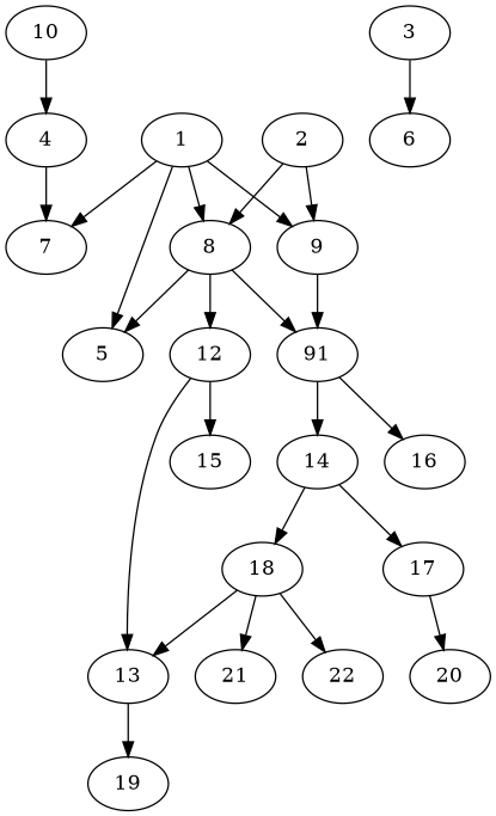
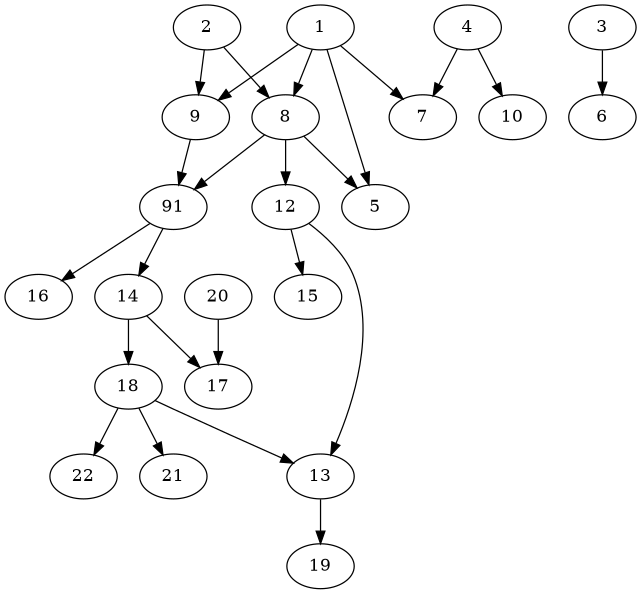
  digraph {
    node [alpha=0.19]
    1 [alpha=0.02 expect_size=1172061278759472128]
    5 [alpha=0.18 expect_size=729826890292094336]
    7 [alpha=0.10 expect_size=400052527344597860352]
    8 [alpha=0.17 expect_size=131449849863829716992]
    9 [expect_size=2988105091311398912]
    n6 [alpha=0.06 expect_size=1420545018171927552 label=91]
    12 [alpha=0.02 expect_size=769314584377832767488]
    14 [alpha=0.13 expect_size=198794043623611424]
    16 [alpha=0.15 expect_size=34897648710757348]
    13 [alpha=0.14 expect_size=2258513103230582390784]
    15 [alpha=0.00 expect_size=1675776744659838464]
    2 [alpha=0.12 expect_size=681638973968786]
    3 [alpha=0.20 expect_size=34470332705954660]
    6 [alpha=0.06 expect_size=922157783453911744512]
    4 [alpha=0.16 expect_size=494243037506147713024]
    10 [alpha=0.06 expect_size=4972706187383572]
    18 [alpha=0.16 expect_size=36928002144189416]
    17 [expect_size=23125196442248560]
    19 [alpha=0.12 expect_size=1684961758181144832]
    21 [expect_size=1652275589932444672]
    22 [alpha=0.03 expect_size=7686640445930523]
    20 [alpha=0.14 expect_size=543036681791295232]
    1 -> 5
    1 -> 7
    1 -> 8
    1 -> 9
    8 -> 5
    8 -> n6
    8 -> 12
    9 -> n6
    n6 -> 14
    n6 -> 16
    12 -> 13
    12 -> 15
    14 -> 18
    14 -> 17
    13 -> 19
    2 -> 8
    2 -> 9
    3 -> 6
    4 -> 7
-   10 -> 4
+   4 -> 10
    18 -> 13
    18 -> 21
    18 -> 22
-   17 -> 20
+   20 -> 17
  }
